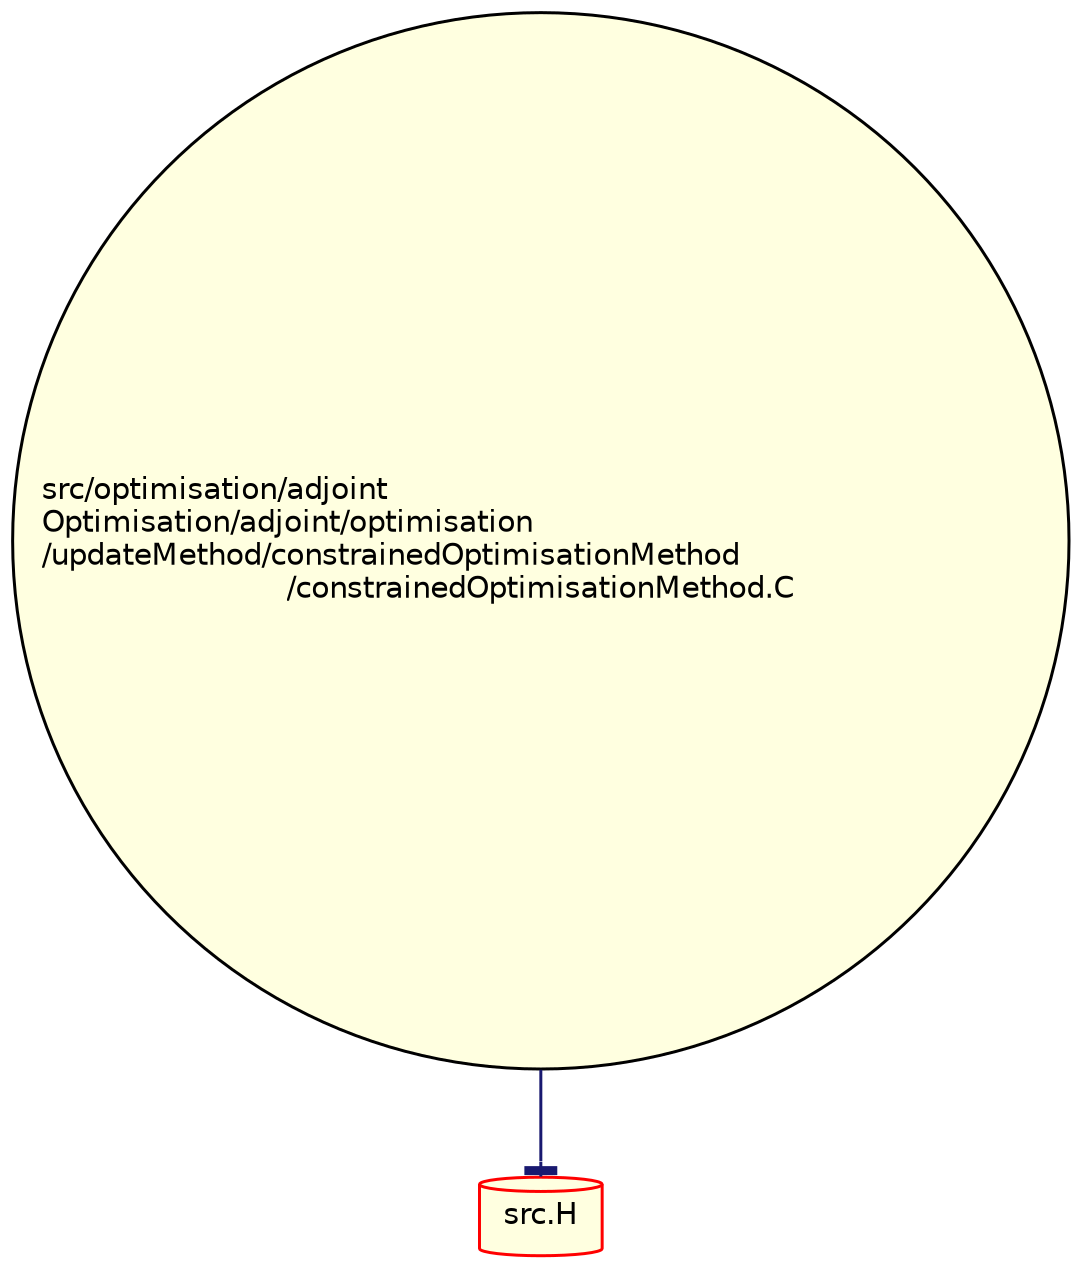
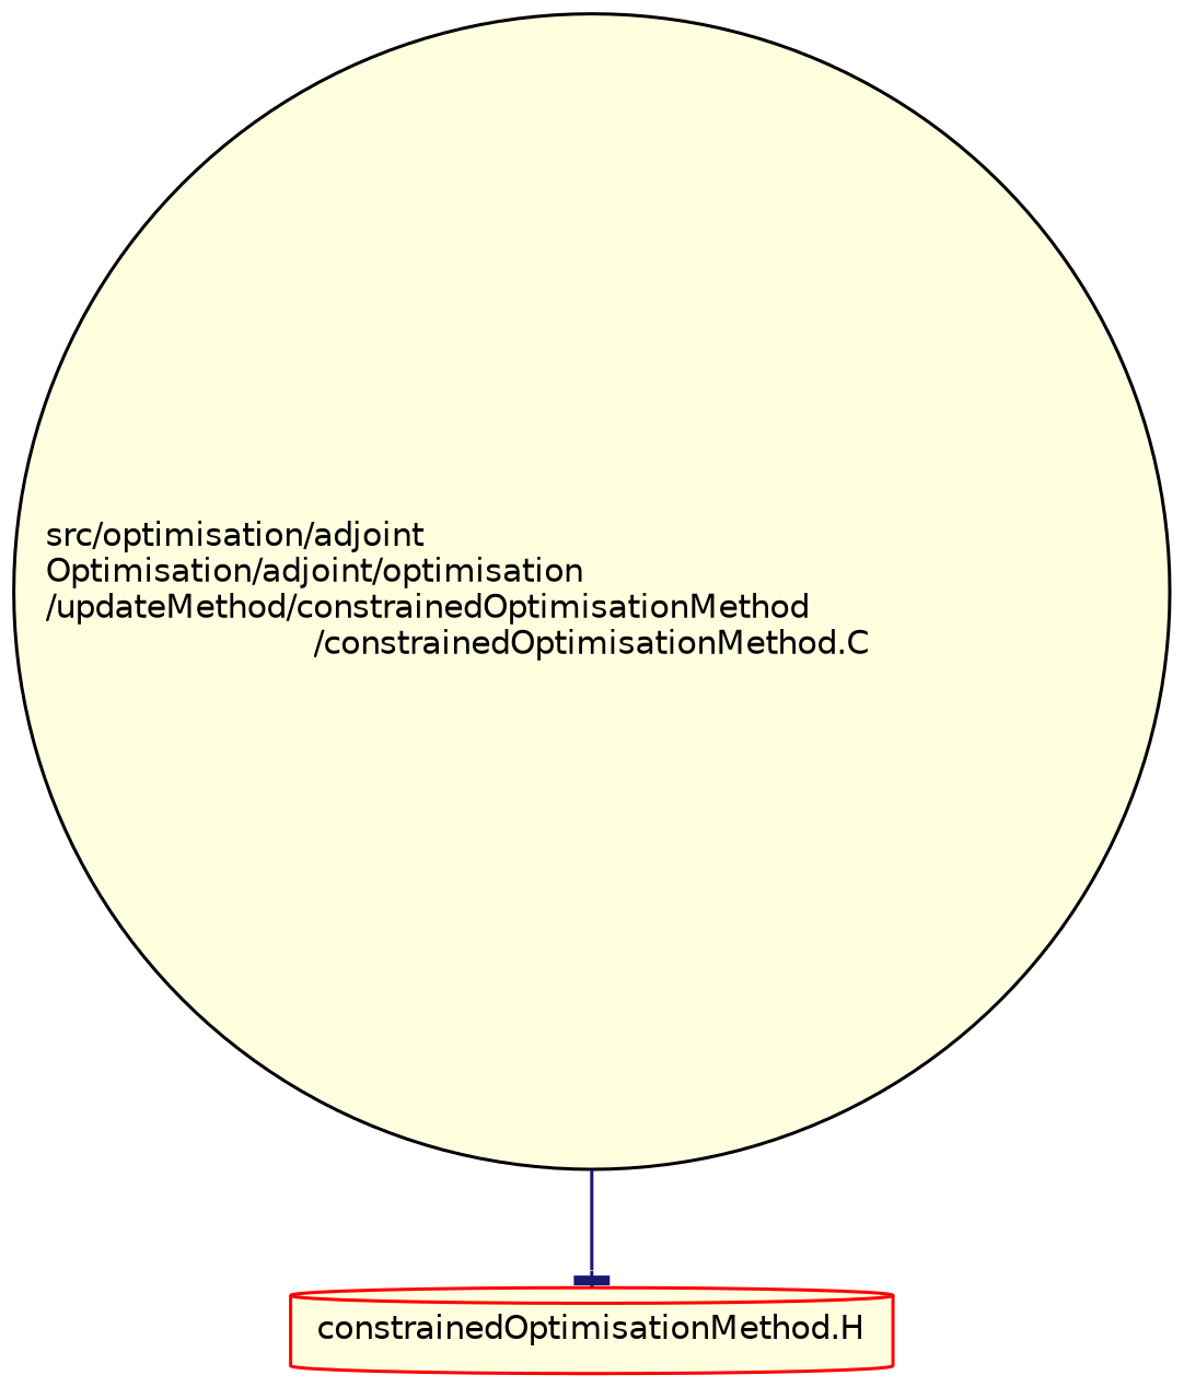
  digraph {
    node [fillcolor=lightyellow fontname=Helvetica fontsize=10 style=filled]
    n1 [color=black fontcolor=black height=0.2 label="src/optimisation/adjoint\lOptimisation/adjoint/optimisation\l/updateMethod/constrainedOptimisationMethod\l/constrainedOptimisationMethod.C" shape=circle width=0.4]
-   n2 [color=red height=0.2 label="src.H" shape=cylinder width=0.4]
+   n2 [color=red height=0.2 label="constrainedOptimisationMethod.H" shape=cylinder width=0.4]
    n1 -> n2 [color=midnightblue fontname=Helvetica fontsize=10 labelfontname=Helvetica labelfontsize=10 style=solid arrowhead=tee]
  }
